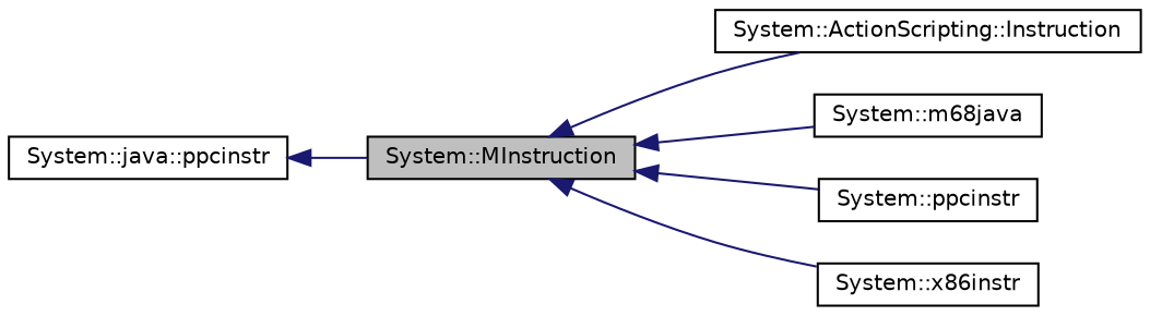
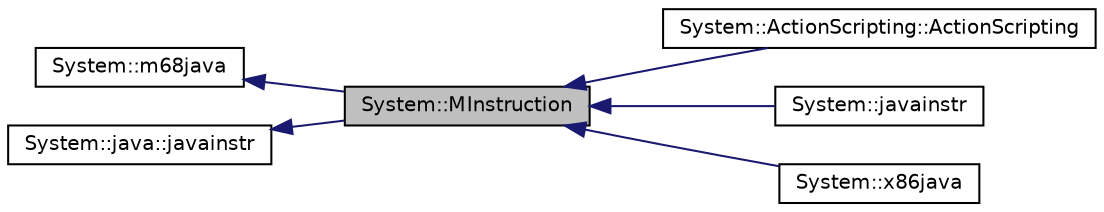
  digraph {
    rankdir=LR
    node [color=black fillcolor=white fontname=Helvetica fontsize=10 shape=record style=filled]
    edge [color=midnightblue dir=back fontname=Helvetica fontsize=10 labelfontname=Helvetica labelfontsize=10 style=solid]
    n1 [fillcolor=grey75 fontcolor=black height=0.2 label="System::MInstruction" width=0.4]
-   n2 [height=0.2 label="System::ActionScripting::Instruction" width=0.4]
+   n2 [height=0.2 label="System::ActionScripting::ActionScripting" width=0.4]
    n3 [height=0.2 label="System::m68java" width=0.4]
-   n4 [height=0.2 label="System::ppcinstr" width=0.4]
-   n5 [height=0.2 label="System::x86instr" width=0.4]
-   n6 [height=0.2 label="System::java::ppcinstr" width=0.4]
+   n4 [height=0.2 label="System::javainstr" width=0.4]
+   n5 [height=0.2 label="System::x86java" width=0.4]
+   n6 [height=0.2 label="System::java::javainstr" width=0.4]
    n1 -> n2
-   n1 -> n3
+   n3 -> n1
    n1 -> n4
    n1 -> n5
    n6 -> n1
  }
